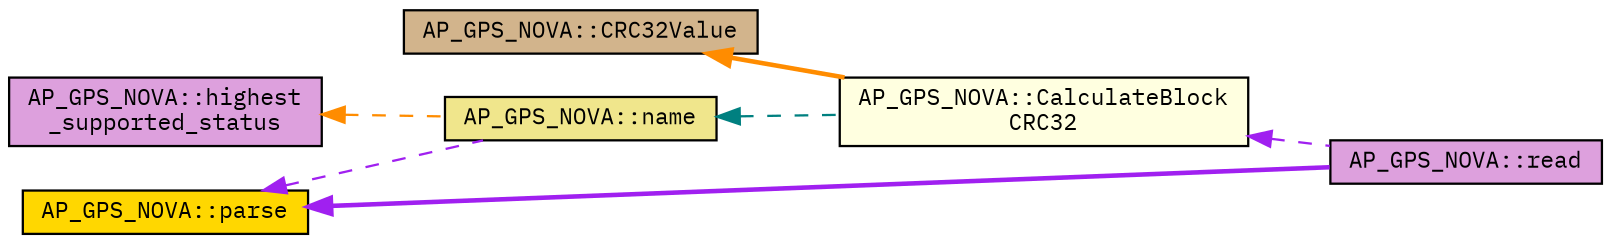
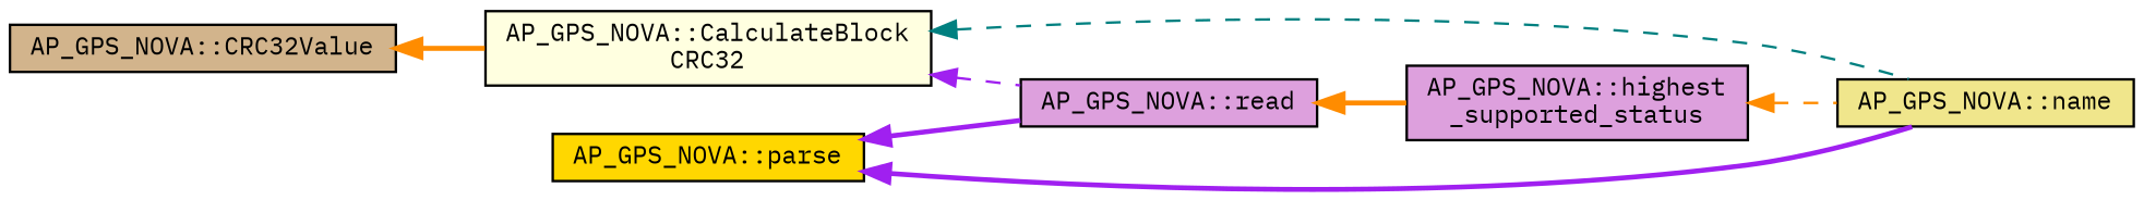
  digraph {
    fontname="IBM Plex Mono"
    rankdir=LR
    node [color=black fillcolor=plum fontname="IBM Plex Mono" fontsize=10 shape=record style=filled]
    edge [color=darkorange dir=back fontname="IBM Plex Mono" fontsize=10 labelfontname=Helvetica labelfontsize=10 style=dashed]
    n1 [fillcolor=tan fontcolor=black height=0.2 label="AP_GPS_NOVA::CRC32Value" width=0.4]
    n2 [fillcolor=lightyellow height=0.2 label="AP_GPS_NOVA::CalculateBlock\lCRC32" width=0.4]
    n3 [fillcolor=khaki height=0.2 label="AP_GPS_NOVA::name" width=0.4]
    n4 [height=0.2 label="AP_GPS_NOVA::read" width=0.4]
    n5 [fillcolor=gold height=0.2 label="AP_GPS_NOVA::parse" width=0.4]
    n6 [height=0.2 label="AP_GPS_NOVA::highest\l_supported_status" width=0.4]
    n1 -> n2 [style=bold]
-   n3 -> n2 [color=teal]
+   n2 -> n3 [color=teal]
    n2 -> n4 [color=purple]
-   n5 -> n3 [color=purple]
+   n4 -> n6 [style=bold]
+   n5 -> n3 [color=purple style=bold]
    n5 -> n4 [color=purple style=bold]
    n6 -> n3
  }
